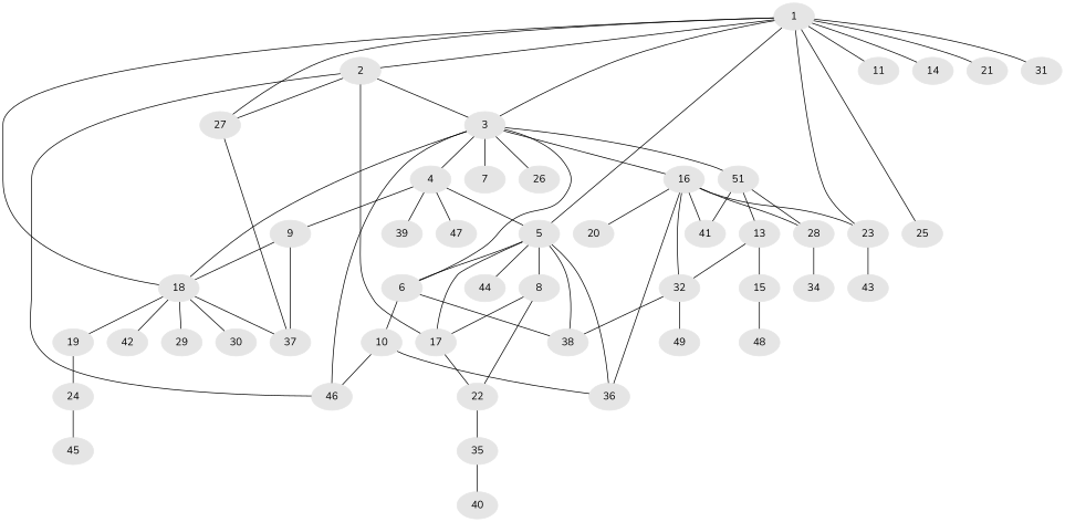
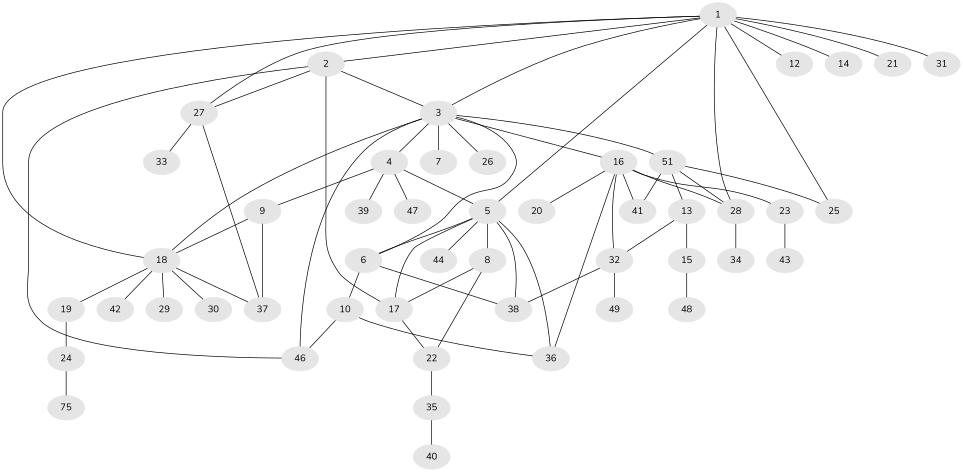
  graph {
    fontname=Nunito
    node [color=gray90 fontname=Nunito style=filled]
    edge [fontname=Nunito weight=1.0]
    1
    2
    3
    5
-   12 [label=11]
+   12
    14
    18
    21
    25
    27
    28
    31
    17
    46
    4
    6
    7
    n18 [label=51]
    16
    26
    8
    36
    38
    44
    37
    19
    29
    30
    42
+   33
    34
    22
    9
    39
    47
    10
    13
    41
    32
    20
    23
    35
    15
    48
    49
    43
    24
-   45
+   45 [label=75]
    40
    1 -- 2
    1 -- 3
    1 -- 5
    1 -- 12
    1 -- 14
    1 -- 18
    1 -- 21
    1 -- 25
    1 -- 27
-   1 -- 23
+   1 -- 28
    1 -- 31
    2 -- 3
    2 -- 27
    2 -- 17 [weight=4.0]
    2 -- 46
    3 -- 18
    3 -- 46
    3 -- 4
    3 -- 6
    3 -- 7 [weight=4.0]
    3 -- n18
    3 -- 16
    3 -- 26
    5 -- 17
    5 -- 6
    5 -- 8 [weight=9.0]
    5 -- 36
    5 -- 38
    5 -- 44
    18 -- 37
    18 -- 19
    18 -- 29
    18 -- 30
    18 -- 42
    27 -- 37
+   27 -- 33 [weight=2.0]
    28 -- 34
    17 -- 22
    4 -- 5
    4 -- 9
    4 -- 39
    4 -- 47
    6 -- 38
    6 -- 10
+   n18 -- 25
    n18 -- 28
    n18 -- 13
    n18 -- 41
    16 -- 28 [weight=3.0]
    16 -- 36
    16 -- 41
    16 -- 32
    16 -- 20
    16 -- 23
    8 -- 17
    8 -- 22
    19 -- 24
    22 -- 35
    9 -- 18
    9 -- 37
    10 -- 46
    10 -- 36
    13 -- 32
    13 -- 15
    32 -- 38
    32 -- 49
    23 -- 43
    35 -- 40
    15 -- 48
    24 -- 45
  }
